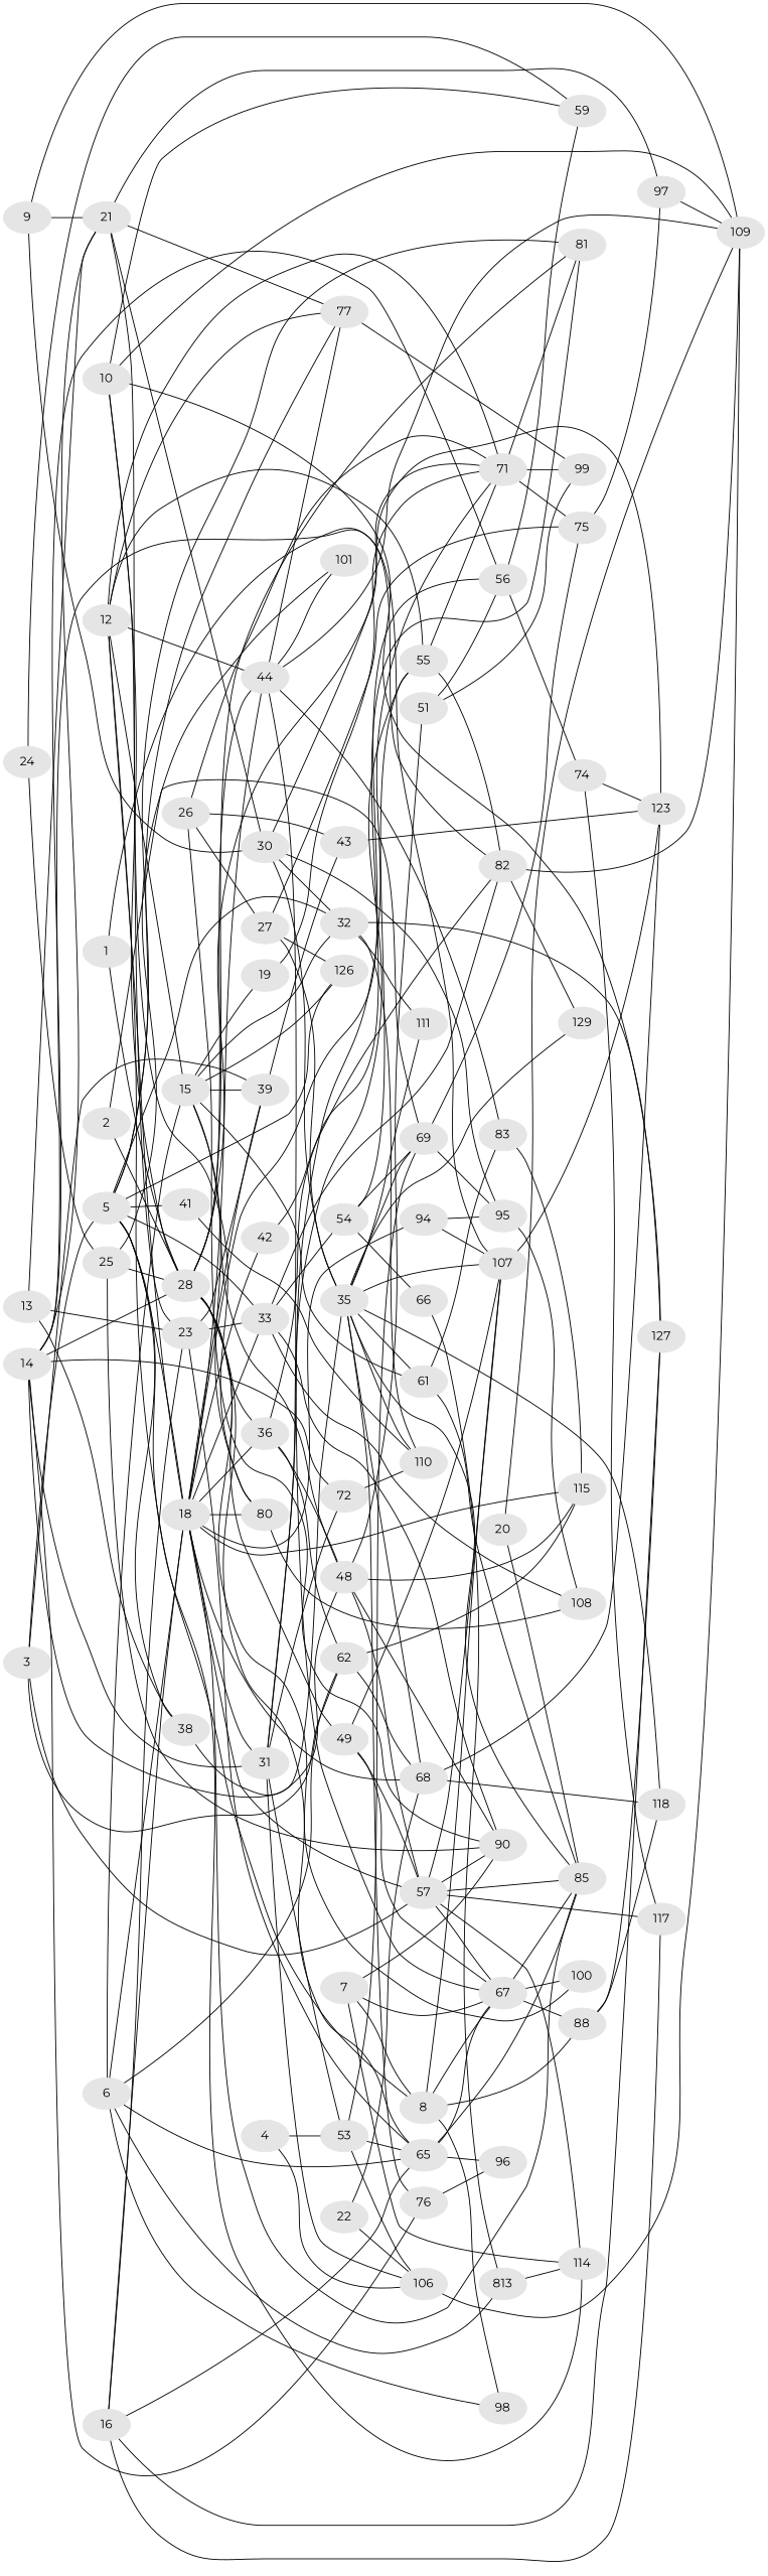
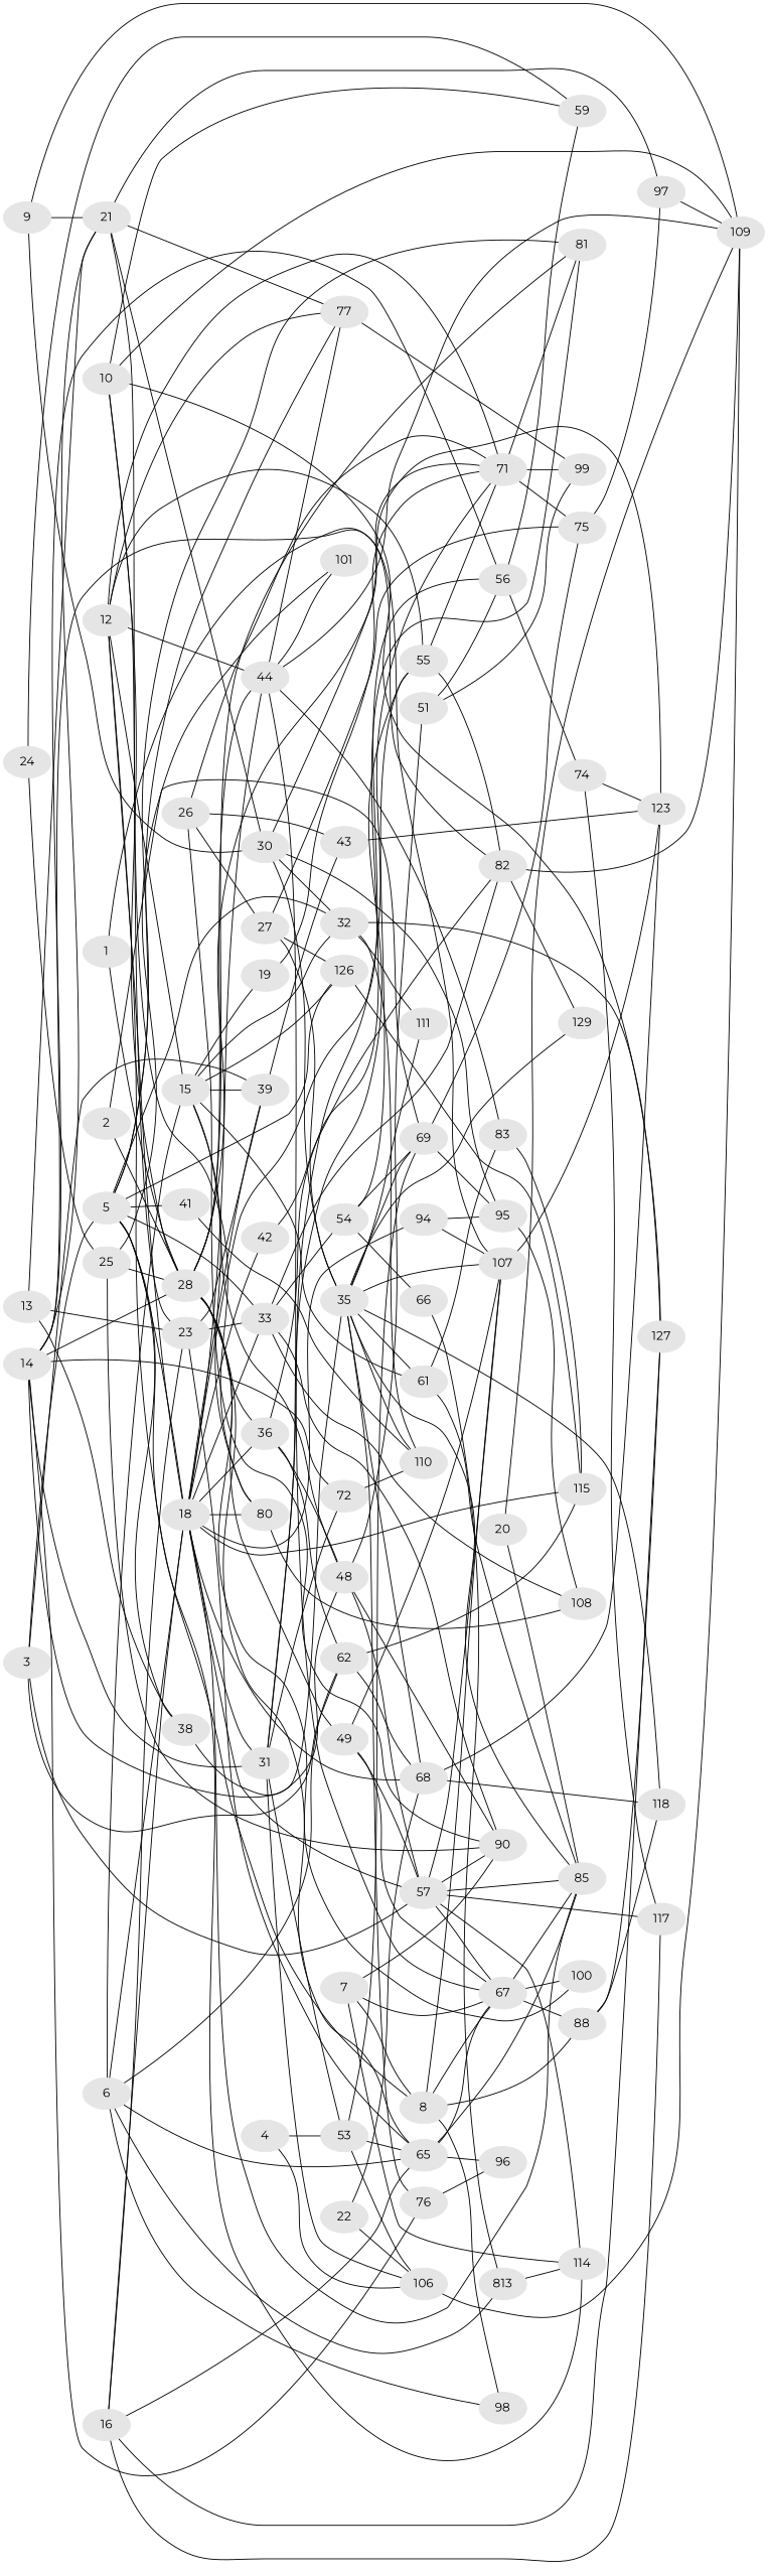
  graph {
    fontname=Montserrat
    rankdir=LR
    node [color=gray90 fontname=Montserrat style=filled]
    edge [fontname=Montserrat]
    28 [super="+34"]
    81
    65 [super="+70"]
    44 [super="+50"]
    71 [super="+105+124"]
    36 [super="+128"]
    49
    100
    1
    82 [super="+92"]
    109
    129
    2
    69 [super="+84"]
    75
    95
    5 [super="+11"]
    8 [super="+37+86"]
    18 [super="+29+87+119"]
    32 [super="+58+130"]
    33 [super="+91"]
    38
    41
    77
    126
    3
    39
    57 [super="+73+60"]
    62
    43
    67 [super="+104"]
    90
    114
    107 [super="+116"]
    117
    85
    68 [super="+78"]
    115
    4
    53
    106
    98
    88
    80
    31
    56 [super="+102"]
    42
    94
    127
    110
    111
    54
    108
    48 [super="+120"]
    99
    15 [super="+40+93"]
    19
    61 [super="+112"]
    6
    n60 [label=813]
    96
    7
    118
    123
    21 [super="+52"]
    30
    23
    97
    9
    35 [super="+103+47"]
    10 [super="+79"]
    59
    12 [super="+125+17"]
    55 [super="+121"]
    101
    83
    13 [super="+89"]
    14 [super="+46"]
    72
    76
    74
    51
    16 [super="+45"]
    20
    22
    24
    25
    26
    27
    66
    28 -- 81
    28 -- 65
    28 -- 44
    28 -- 71
    28 -- 36
    28 -- 49
    28 -- 100
    65 -- 67
    65 -- 85
    65 -- 96
    44 -- 109
    44 -- 77
    44 -- 67
    44 -- 101
    44 -- 83
    71 -- 81
    71 -- 75
    71 -- 99
    36 -- 81
    36 -- 62
    36 -- 48
    49 -- 57
    49 -- 67
    49 -- 107
    1 -- 28
    1 -- 82
    82 -- 109
    82 -- 129
    2 -- 28
    2 -- 69
    69 -- 75
    69 -- 95
    75 -- 97
    95 -- 108
    5 -- 81
    5 -- 8
    5 -- 18
    5 -- 32
    5 -- 33
    5 -- 38
    5 -- 41
    5 -- 77
    5 -- 126
    8 -- 67
    8 -- 107
    8 -- 98
    8 -- 88
    18 -- 44
    18 -- 36
    18 -- 33
    18 -- 39
    18 -- 57
    18 -- 85
    18 -- 68
    18 -- 115
    18 -- 80
    18 -- 31
    18 -- 56
    18 -- 42
    18 -- 94
    32 -- 127
    32 -- 110
    32 -- 111
    33 -- 82
    33 -- 90
    33 -- 54
    33 -- 108
    38 -- 48
    41 -- 110
    77 -- 99
    3 -- 5
    3 -- 39
    3 -- 57
    3 -- 62
    39 -- 43
    57 -- 67
    57 -- 90
    57 -- 114
    57 -- 107
    57 -- 117
    57 -- 85
    62 -- 68
    62 -- 115
    43 -- 123
    67 -- 100
    67 -- 85
    67 -- 88
    107 -- 123
    68 -- 118
    68 -- 123
    4 -- 53
    4 -- 106
    53 -- 65
    53 -- 69
    53 -- 106
    106 -- 109
    88 -- 127
    88 -- 118
    80 -- 108
    31 -- 71
    31 -- 53
    31 -- 106
    31 -- 55
    31 -- 72
    56 -- 59
    56 -- 74
    42 -- 82
    94 -- 95
    94 -- 107
    54 -- 69
    54 -- 55
    54 -- 66
    48 -- 57 [weight=2]
    48 -- 90
-   48 -- 115
+   126 -- 115
    48 -- 51
    15 -- 32
    15 -- 126
    15 -- 39
    15 -- 80
    15 -- 48
    15 -- 19
    15 -- 61
    19 -- 71
    61 -- 85
    61 -- 83
    6 -- 65
    6 -- 18
    6 -- 62
    6 -- 98
    6 -- 15
    6 -- n60
    n60 -- 114
    7 -- 8
    7 -- 67
    7 -- 90
    7 -- 114
    21 -- 77
    21 -- 30
    21 -- 23
    21 -- 97
    30 -- 95
    30 -- 32
    30 -- 123
    30 -- 35
    23 -- 65
    23 -- 33
    23 -- 39
    97 -- 109
    9 -- 109
    9 -- 21
    9 -- 30
    35 -- 129
    35 -- 69
    35 -- 107
    35 -- 85
    35 -- 68
    35 -- 110
    35 -- 111
    35 -- 61 [weight=2]
    35 -- 118
    35 -- 76
    10 -- 28
    10 -- 109
    10 -- 80
    10 -- 127
    10 -- 59
    12 -- 44
    12 -- 71
    12 -- 18
    12 -- 77
    12 -- 114
    12 -- 15
    12 -- 55
    55 -- 71
    55 -- 82
    83 -- 115
    13 -- 38
    13 -- 21
    13 -- 23
    14 -- 28
    14 -- 107
    14 -- 31
    14 -- 56
    14 -- 21
    14 -- 35
    14 -- 72
    14 -- 76
    72 -- 110
    76 -- 96
    74 -- 117
    74 -- 123
    51 -- 56
    51 -- 99
    16 -- 65
    16 -- 18
    16 -- 117
    16 -- 127
    16 -- 23
    20 -- 109
    20 -- 85
    22 -- 68
    22 -- 106
    24 -- 59
    24 -- 25
    25 -- 28
    25 -- 90
    25 -- 101
    26 -- 71
    26 -- 43
    26 -- 90
    26 -- 27
    27 -- 75
    27 -- 126
    27 -- 35
    66 -- n60
  }
